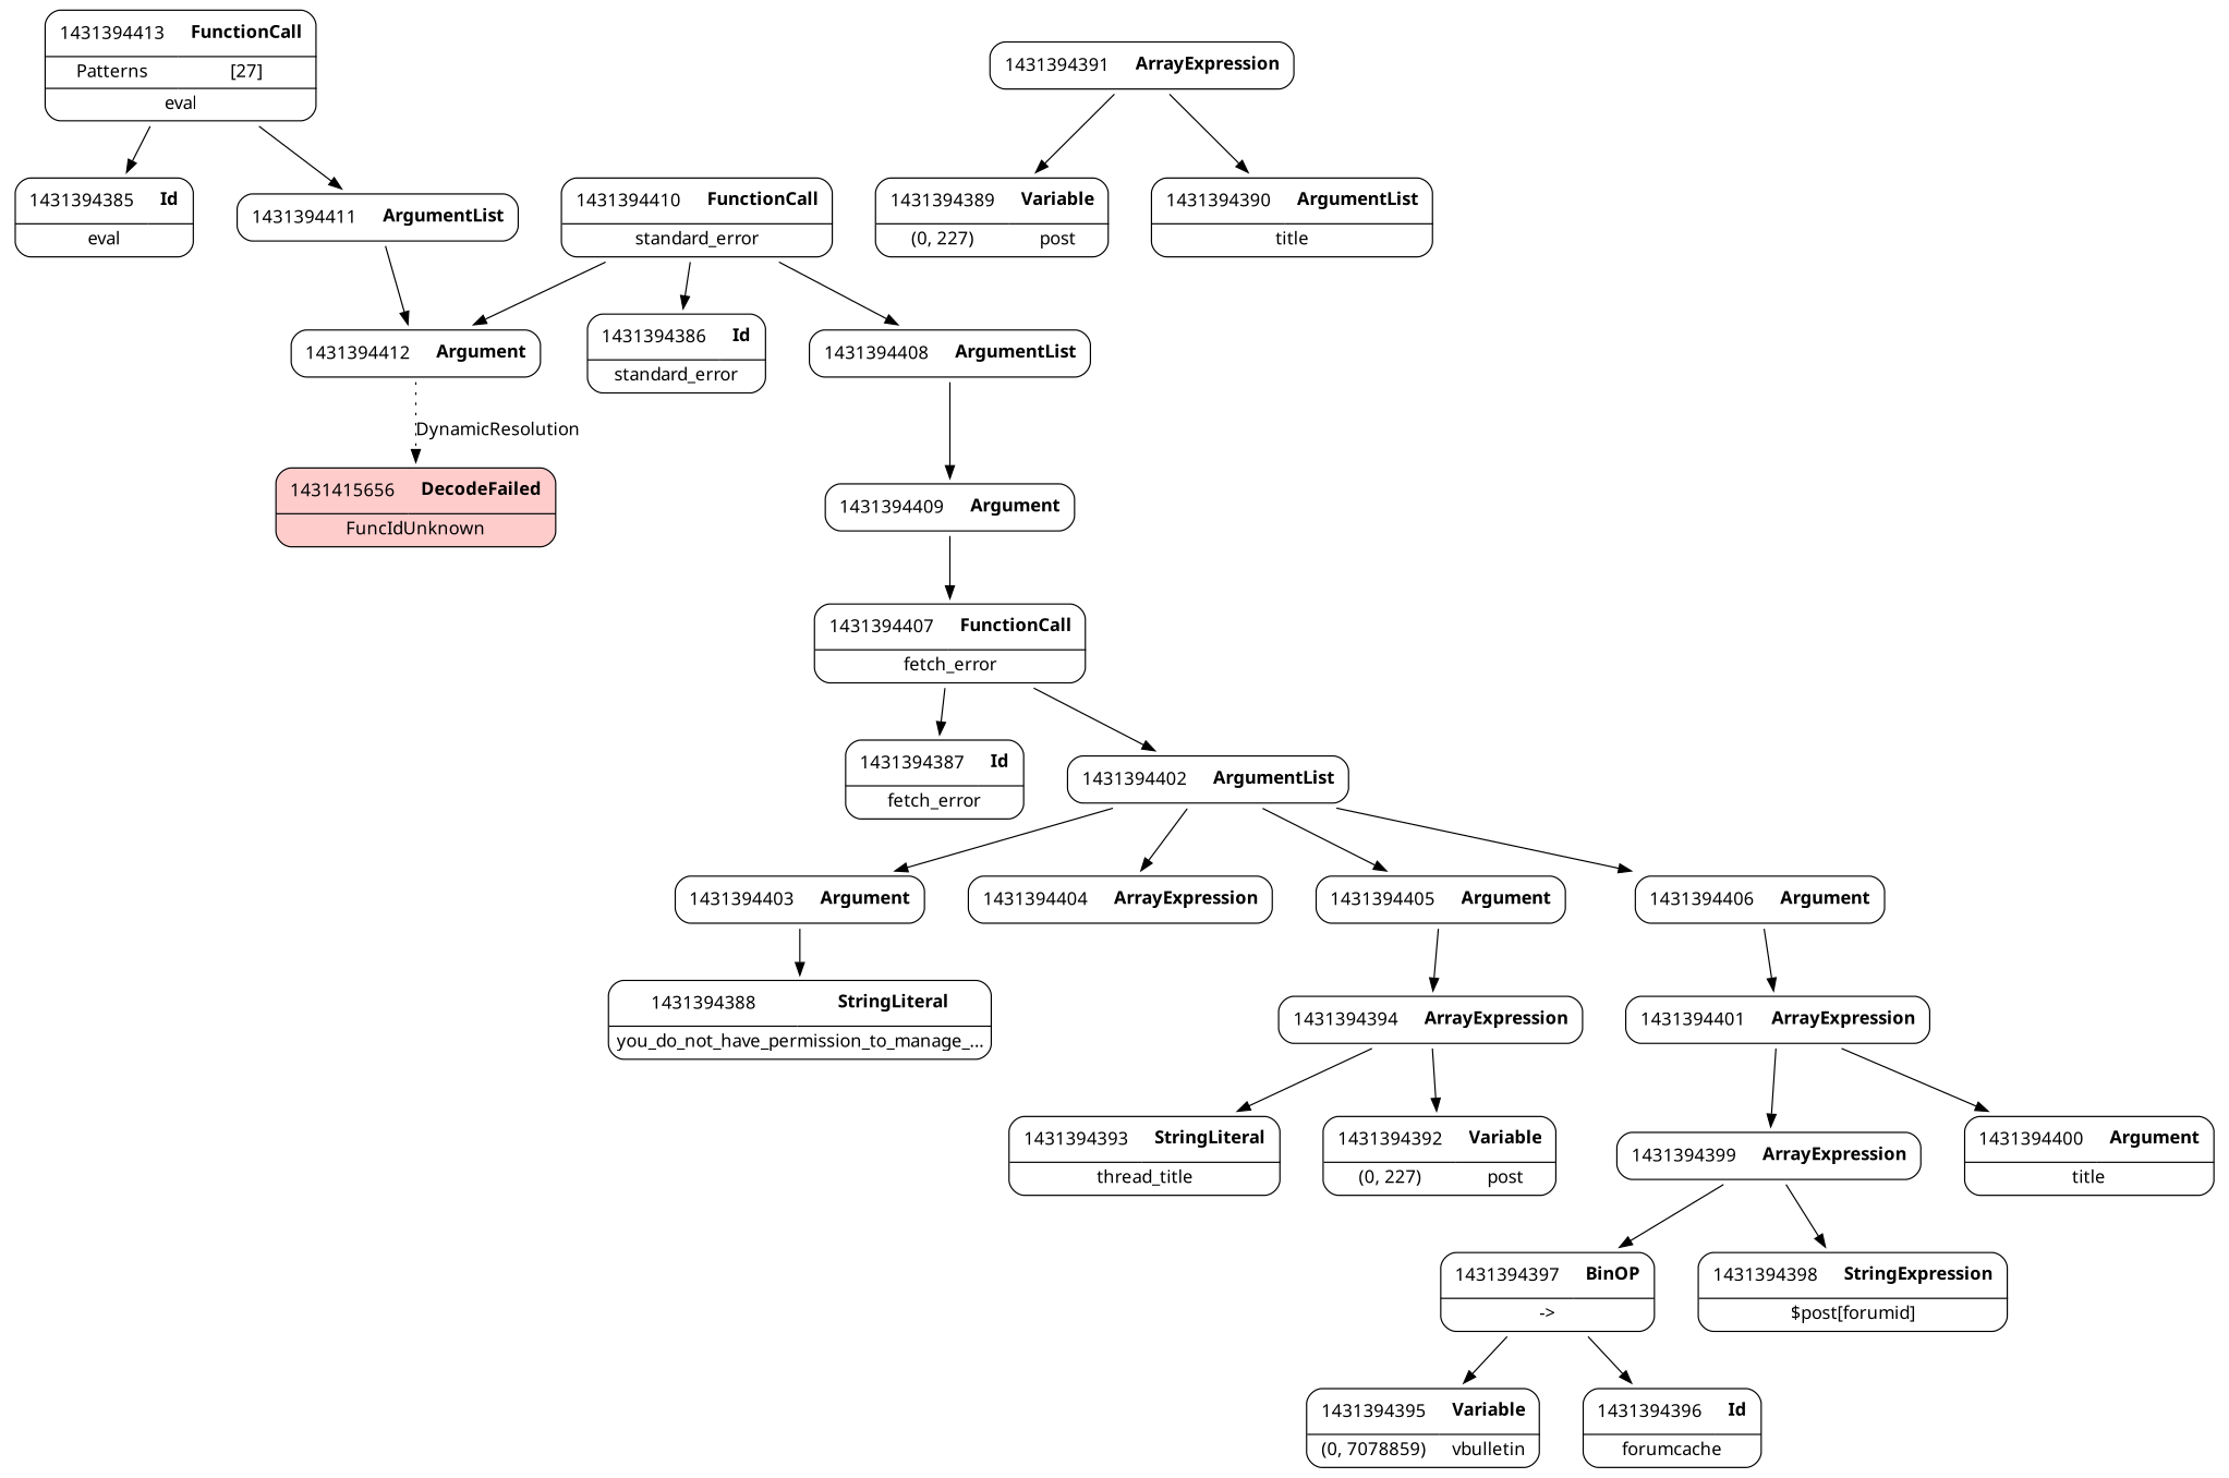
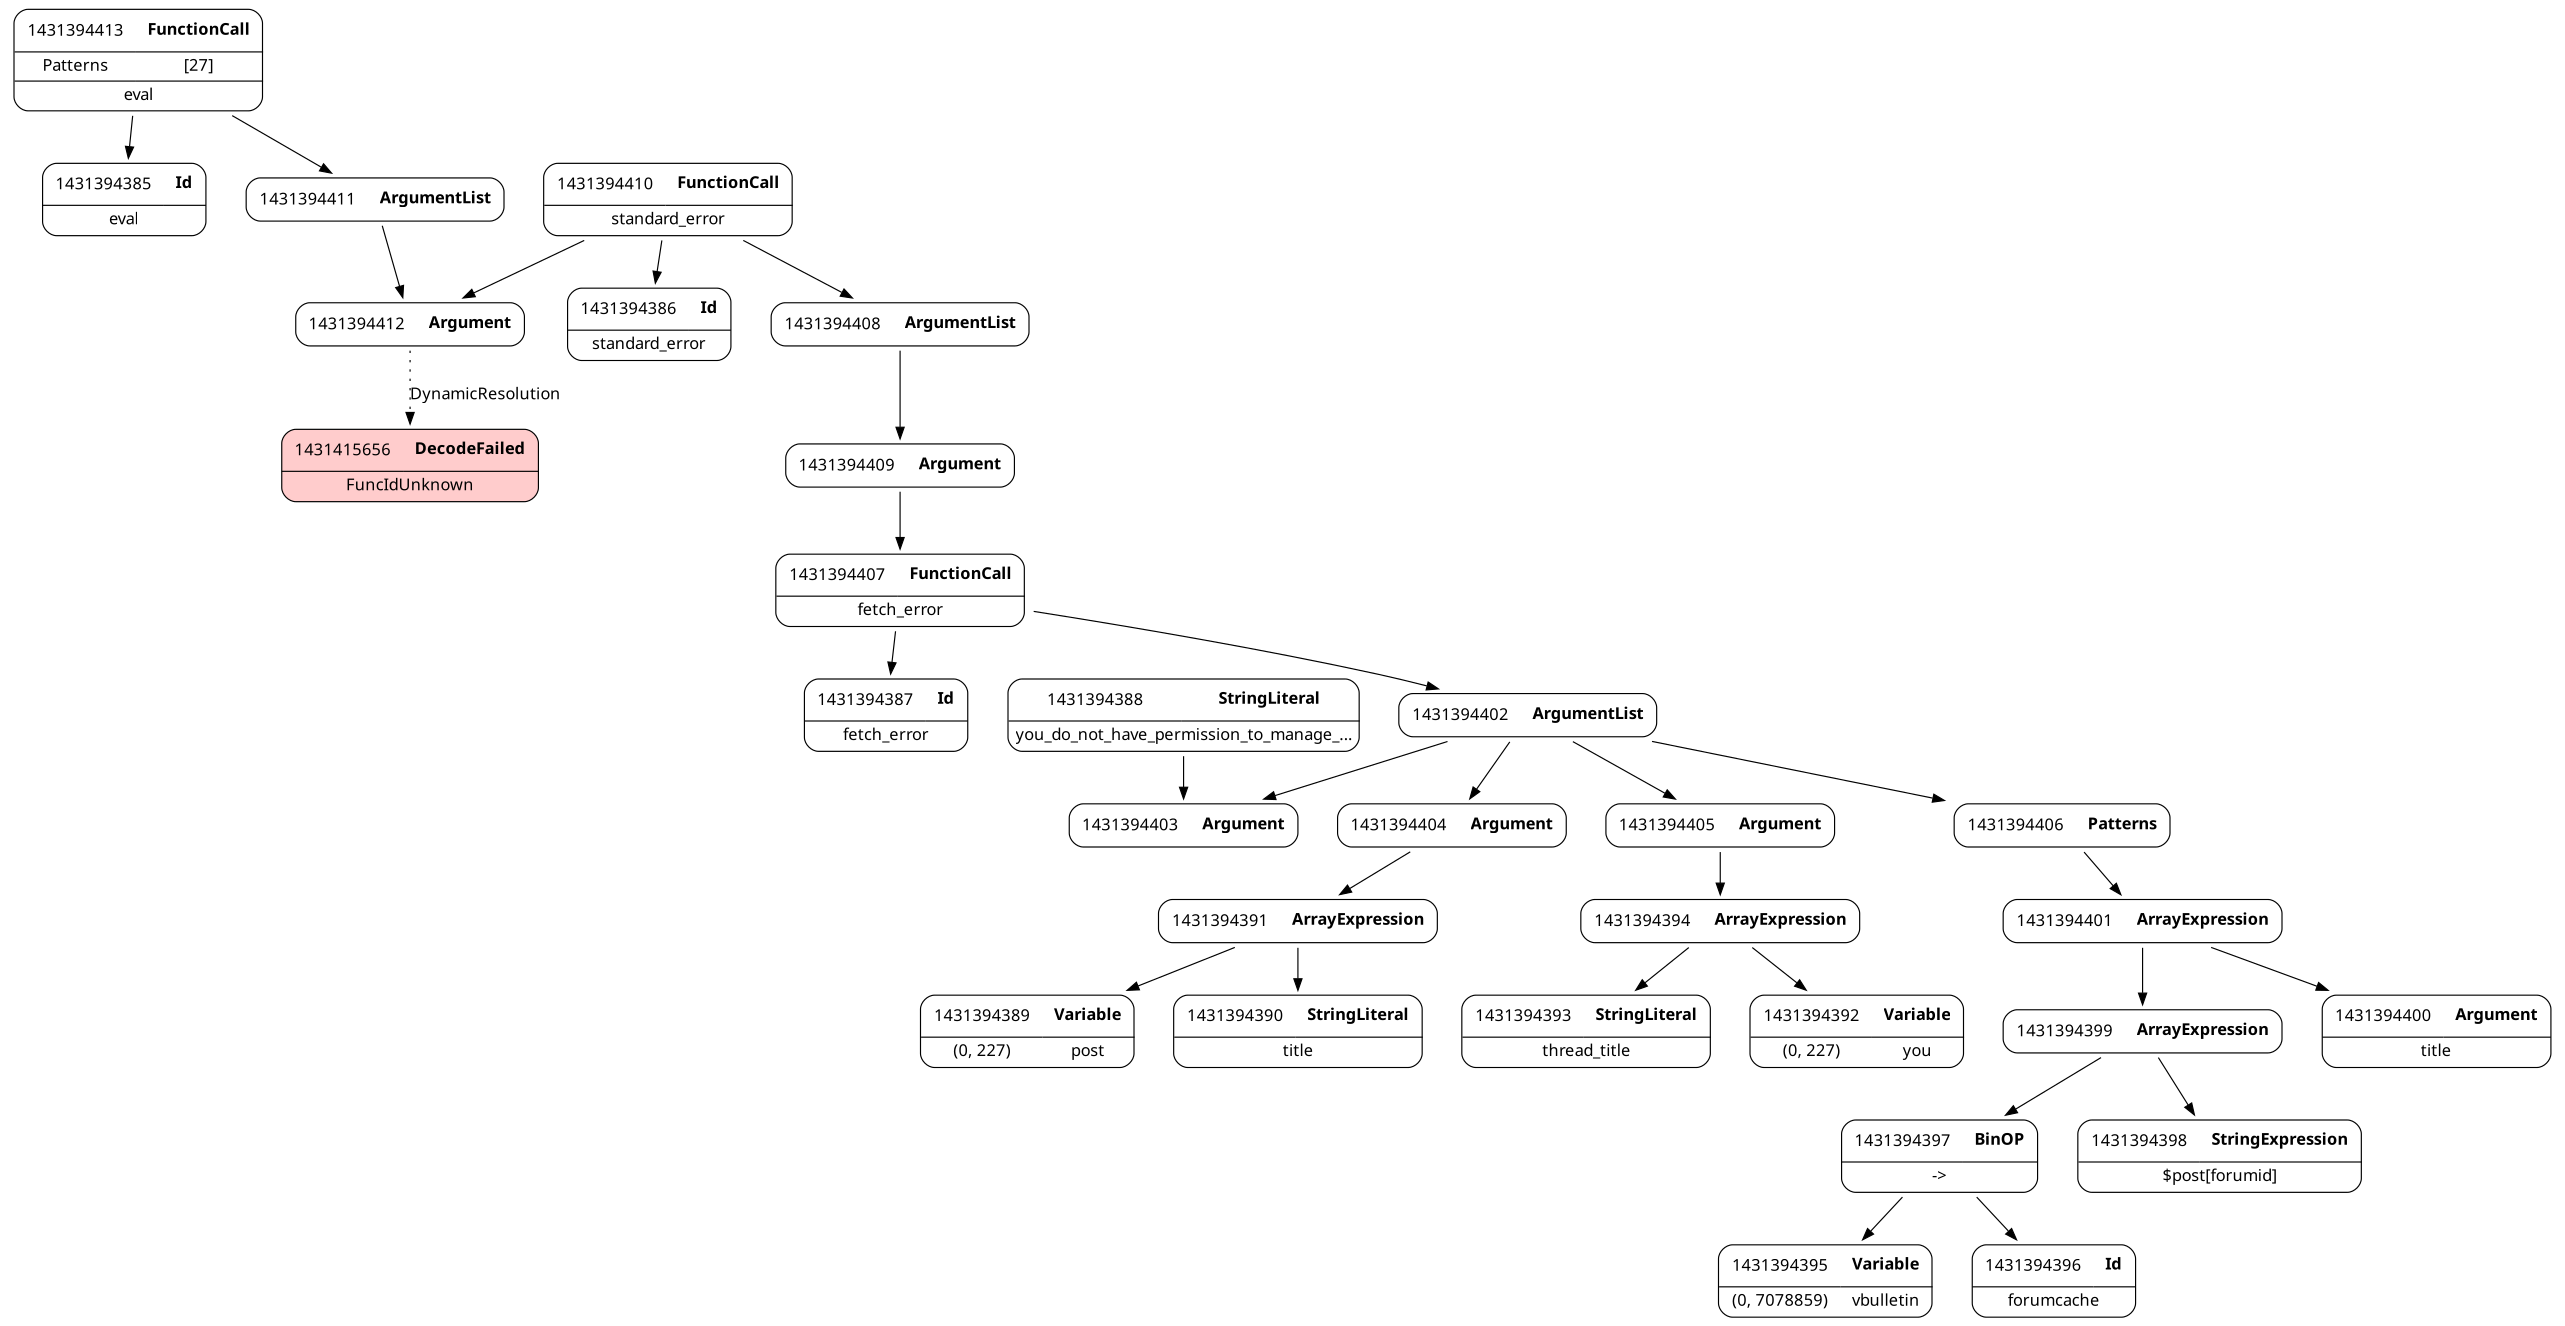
  digraph {
    fontname="Noto Sans"
    node [fontname="Noto Sans" shape=none]
    edge [fontname="Noto Sans" weight=2]
    n1 [label=<<TABLE border='1' cellspacing='0' cellpadding='10' style='rounded' ><TR><TD border='0'>1431394385</TD><TD border='0'><B>Id</B></TD></TR><HR/><TR><TD border='0' cellpadding='5' colspan='2'>eval</TD></TR></TABLE>>]
    n2 [label=<<TABLE border='1' cellspacing='0' cellpadding='10' style='rounded' ><TR><TD border='0'>1431394387</TD><TD border='0'><B>Id</B></TD></TR><HR/><TR><TD border='0' cellpadding='5' colspan='2'>fetch_error</TD></TR></TABLE>>]
    n3 [label=<<TABLE border='1' cellspacing='0' cellpadding='10' style='rounded' ><TR><TD border='0'>1431394386</TD><TD border='0'><B>Id</B></TD></TR><HR/><TR><TD border='0' cellpadding='5' colspan='2'>standard_error</TD></TR></TABLE>>]
    n4 [label=<<TABLE border='1' cellspacing='0' cellpadding='10' style='rounded' ><TR><TD border='0'>1431394389</TD><TD border='0'><B>Variable</B></TD></TR><HR/><TR><TD border='0' cellpadding='5'>(0, 227)</TD><TD border='0' cellpadding='5'>post</TD></TR></TABLE>>]
    n5 [label=<<TABLE border='1' cellspacing='0' cellpadding='10' style='rounded' ><TR><TD border='0'>1431394388</TD><TD border='0'><B>StringLiteral</B></TD></TR><HR/><TR><TD border='0' cellpadding='5' colspan='2'>you_do_not_have_permission_to_manage_...</TD></TR></TABLE>>]
    n6 [label=<<TABLE border='1' cellspacing='0' cellpadding='10' style='rounded' ><TR><TD border='0'>1431394391</TD><TD border='0'><B>ArrayExpression</B></TD></TR></TABLE>>]
-   n7 [label=<<TABLE border='1' cellspacing='0' cellpadding='10' style='rounded' ><TR><TD border='0'>1431394390</TD><TD border='0'><B>ArgumentList</B></TD></TR><HR/><TR><TD border='0' cellpadding='5' colspan='2'>title</TD></TR></TABLE>>]
+   n7 [label=<<TABLE border='1' cellspacing='0' cellpadding='10' style='rounded' ><TR><TD border='0'>1431394390</TD><TD border='0'><B>StringLiteral</B></TD></TR><HR/><TR><TD border='0' cellpadding='5' colspan='2'>title</TD></TR></TABLE>>]
    n8 [label=<<TABLE border='1' cellspacing='0' cellpadding='10' style='rounded' ><TR><TD border='0'>1431394393</TD><TD border='0'><B>StringLiteral</B></TD></TR><HR/><TR><TD border='0' cellpadding='5' colspan='2'>thread_title</TD></TR></TABLE>>]
-   n9 [label=<<TABLE border='1' cellspacing='0' cellpadding='10' style='rounded' ><TR><TD border='0'>1431394392</TD><TD border='0'><B>Variable</B></TD></TR><HR/><TR><TD border='0' cellpadding='5'>(0, 227)</TD><TD border='0' cellpadding='5'>post</TD></TR></TABLE>>]
+   n9 [label=<<TABLE border='1' cellspacing='0' cellpadding='10' style='rounded' ><TR><TD border='0'>1431394392</TD><TD border='0'><B>Variable</B></TD></TR><HR/><TR><TD border='0' cellpadding='5'>(0, 227)</TD><TD border='0' cellpadding='5'>you</TD></TR></TABLE>>]
    n10 [label=<<TABLE border='1' cellspacing='0' cellpadding='10' style='rounded' ><TR><TD border='0'>1431394395</TD><TD border='0'><B>Variable</B></TD></TR><HR/><TR><TD border='0' cellpadding='5'>(0, 7078859)</TD><TD border='0' cellpadding='5'>vbulletin</TD></TR></TABLE>>]
    n11 [label=<<TABLE border='1' cellspacing='0' cellpadding='10' style='rounded' ><TR><TD border='0'>1431394394</TD><TD border='0'><B>ArrayExpression</B></TD></TR></TABLE>>]
    n12 [label=<<TABLE border='1' cellspacing='0' cellpadding='10' style='rounded' ><TR><TD border='0'>1431394397</TD><TD border='0'><B>BinOP</B></TD></TR><HR/><TR><TD border='0' cellpadding='5' colspan='2'>-&gt;</TD></TR></TABLE>>]
    n13 [label=<<TABLE border='1' cellspacing='0' cellpadding='10' style='rounded' ><TR><TD border='0'>1431394396</TD><TD border='0'><B>Id</B></TD></TR><HR/><TR><TD border='0' cellpadding='5' colspan='2'>forumcache</TD></TR></TABLE>>]
    n14 [label=<<TABLE border='1' cellspacing='0' cellpadding='10' style='rounded' ><TR><TD border='0'>1431394399</TD><TD border='0'><B>ArrayExpression</B></TD></TR></TABLE>>]
    n15 [label=<<TABLE border='1' cellspacing='0' cellpadding='10' style='rounded' ><TR><TD border='0'>1431394398</TD><TD border='0'><B>StringExpression</B></TD></TR><HR/><TR><TD border='0' cellpadding='5' colspan='2'>$post[forumid]</TD></TR></TABLE>>]
    n16 [label=<<TABLE border='1' cellspacing='0' cellpadding='10' style='rounded' ><TR><TD border='0'>1431394401</TD><TD border='0'><B>ArrayExpression</B></TD></TR></TABLE>>]
    n17 [label=<<TABLE border='1' cellspacing='0' cellpadding='10' style='rounded' ><TR><TD border='0'>1431394400</TD><TD border='0'><B>Argument</B></TD></TR><HR/><TR><TD border='0' cellpadding='5' colspan='2'>title</TD></TR></TABLE>>]
    n18 [label=<<TABLE border='1' cellspacing='0' cellpadding='10' style='rounded' ><TR><TD border='0'>1431394403</TD><TD border='0'><B>Argument</B></TD></TR></TABLE>>]
    n19 [label=<<TABLE border='1' cellspacing='0' cellpadding='10' style='rounded' ><TR><TD border='0'>1431394402</TD><TD border='0'><B>ArgumentList</B></TD></TR></TABLE>>]
-   n20 [label=<<TABLE border='1' cellspacing='0' cellpadding='10' style='rounded' ><TR><TD border='0'>1431394404</TD><TD border='0'><B>ArrayExpression</B></TD></TR></TABLE>>]
+   n20 [label=<<TABLE border='1' cellspacing='0' cellpadding='10' style='rounded' ><TR><TD border='0'>1431394404</TD><TD border='0'><B>Argument</B></TD></TR></TABLE>>]
    n21 [label=<<TABLE border='1' cellspacing='0' cellpadding='10' style='rounded' ><TR><TD border='0'>1431394405</TD><TD border='0'><B>Argument</B></TD></TR></TABLE>>]
-   n22 [label=<<TABLE border='1' cellspacing='0' cellpadding='10' style='rounded' ><TR><TD border='0'>1431394406</TD><TD border='0'><B>Argument</B></TD></TR></TABLE>>]
+   n22 [label=<<TABLE border='1' cellspacing='0' cellpadding='10' style='rounded' ><TR><TD border='0'>1431394406</TD><TD border='0'><B>Patterns</B></TD></TR></TABLE>>]
    n23 [label=<<TABLE border='1' cellspacing='0' cellpadding='10' style='rounded' ><TR><TD border='0'>1431394407</TD><TD border='0'><B>FunctionCall</B></TD></TR><HR/><TR><TD border='0' cellpadding='5' colspan='2'>fetch_error</TD></TR></TABLE>>]
    n24 [label=<<TABLE border='1' cellspacing='0' cellpadding='10' style='rounded' ><TR><TD border='0'>1431394409</TD><TD border='0'><B>Argument</B></TD></TR></TABLE>>]
    n25 [label=<<TABLE border='1' cellspacing='0' cellpadding='10' style='rounded' ><TR><TD border='0'>1431394408</TD><TD border='0'><B>ArgumentList</B></TD></TR></TABLE>>]
    n26 [label=<<TABLE border='1' cellspacing='0' cellpadding='10' style='rounded' bgcolor='#FFCCCC' ><TR><TD border='0'>1431415656</TD><TD border='0'><B>DecodeFailed</B></TD></TR><HR/><TR><TD border='0' cellpadding='5' colspan='2'>FuncIdUnknown</TD></TR></TABLE>>]
    n27 [label=<<TABLE border='1' cellspacing='0' cellpadding='10' style='rounded' ><TR><TD border='0'>1431394411</TD><TD border='0'><B>ArgumentList</B></TD></TR></TABLE>>]
    n28 [label=<<TABLE border='1' cellspacing='0' cellpadding='10' style='rounded' ><TR><TD border='0'>1431394412</TD><TD border='0'><B>Argument</B></TD></TR></TABLE>>]
    n29 [label=<<TABLE border='1' cellspacing='0' cellpadding='10' style='rounded' ><TR><TD border='0'>1431394410</TD><TD border='0'><B>FunctionCall</B></TD></TR><HR/><TR><TD border='0' cellpadding='5' colspan='2'>standard_error</TD></TR></TABLE>>]
    n30 [label=<<TABLE border='1' cellspacing='0' cellpadding='10' style='rounded' ><TR><TD border='0'>1431394413</TD><TD border='0'><B>FunctionCall</B></TD></TR><HR/><TR><TD border='0' cellpadding='5'>Patterns</TD><TD border='0' cellpadding='5'>[27]</TD></TR><HR/><TR><TD border='0' cellpadding='5' colspan='2'>eval</TD></TR></TABLE>>]
    n6 -> n4
    n6 -> n7
    n11 -> n8
    n11 -> n9
    n12 -> n10
    n12 -> n13
    n14 -> n12
    n14 -> n15
    n16 -> n14
    n16 -> n17
-   n18 -> n5
+   n5 -> n18
    n19 -> n18
    n19 -> n20
    n19 -> n21
    n19 -> n22
+   n20 -> n6
    n21 -> n11
    n22 -> n16
    n23 -> n2
    n23 -> n19
    n24 -> n23
    n25 -> n24
    n27 -> n28
    n28 -> n26 [label=DynamicResolution style=dotted weight=""]
    n29 -> n3
    n29 -> n25
    n29 -> n28
    n30 -> n1
    n30 -> n27
  }
